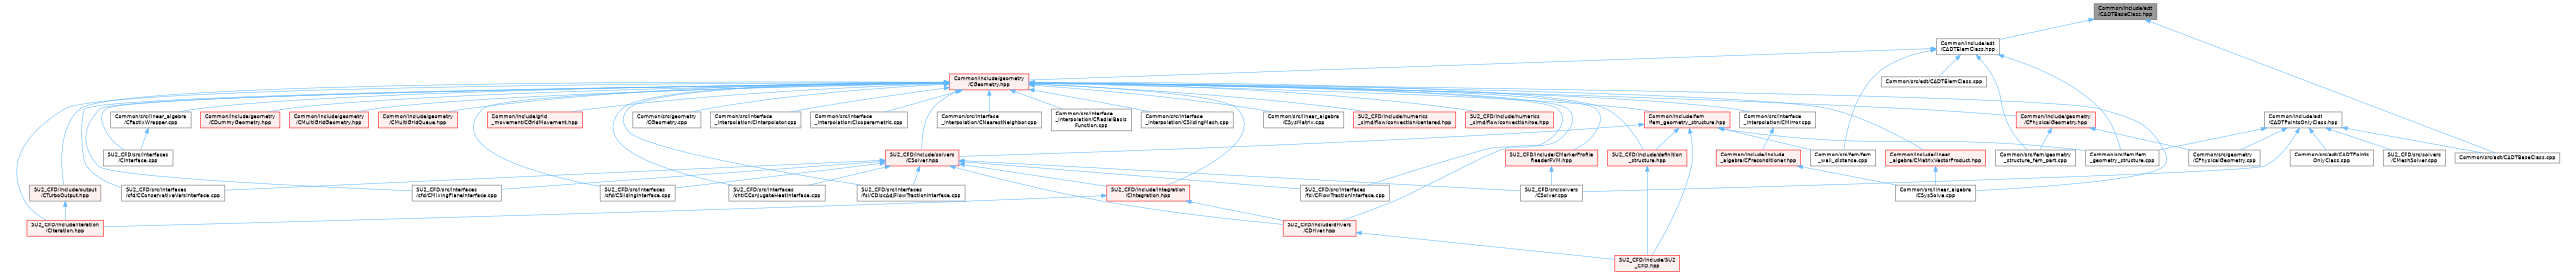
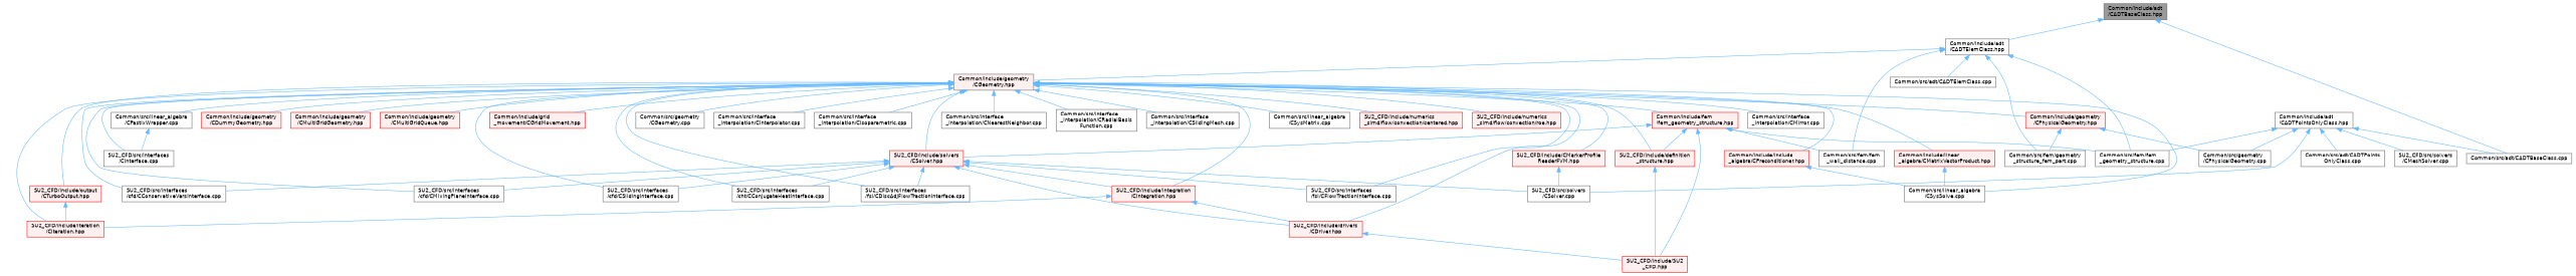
  digraph {
    node [color=grey40 fillcolor=white fontname=Helvetica fontsize=10 shape=box style=filled]
    edge [color=steelblue1 dir=back fontname=Helvetica fontsize=10 labelfontname=Helvetica labelfontsize=10 style=solid]
    n1 [color=gray40 fillcolor=grey60 fontcolor=black height=0.2 label="Common/include/adt\l/CADTBaseClass.hpp" width=0.4]
    n2 [height=0.2 label="Common/include/adt\l/CADTElemClass.hpp" width=0.4]
    n3 [height=0.2 label="Common/src/adt/CADTBaseClass.cpp" width=0.4]
-   n4 [color=red fillcolor="#FFF0F0" height=0.2 label="Common/include/geometry\l/CGeometry.hpp" width=0.4]
+   n4 [fillcolor="#FFF0F0" height=0.2 label="Common/include/geometry\l/CGeometry.hpp" width=0.4]
    n5 [height=0.2 label="Common/src/fem/fem\l_geometry_structure.cpp" width=0.4]
    n6 [height=0.2 label="Common/src/fem/fem\l_wall_distance.cpp" width=0.4]
    n7 [height=0.2 label="Common/src/fem/geometry\l_structure_fem_part.cpp" width=0.4]
    n8 [height=0.2 label="Common/src/adt/CADTElemClass.cpp" width=0.4]
    n9 [height=0.2 label="Common/include/adt\l/CADTPointsOnlyClass.hpp" width=0.4]
    n10 [height=0.2 label="SU2_CFD/src/solvers\l/CSolver.cpp" width=0.4]
    n11 [height=0.2 label="Common/src/geometry\l/CPhysicalGeometry.cpp" width=0.4]
    n12 [height=0.2 label="Common/src/adt/CADTPoints\lOnlyClass.cpp" width=0.4]
    n13 [height=0.2 label="SU2_CFD/src/solvers\l/CMeshSolver.cpp" width=0.4]
    n14 [color=red fillcolor="#FFF0F0" height=0.2 label="Common/include/fem\l/fem_geometry_structure.hpp" width=0.4]
    n15 [color=red fillcolor="#FFF0F0" height=0.2 label="SU2_CFD/include/definition\l_structure.hpp" width=0.4]
    n16 [color=red fillcolor="#FFF0F0" height=0.2 label="SU2_CFD/include/solvers\l/CSolver.hpp" width=0.4]
    n17 [color=red fillcolor="#FFF0F0" height=0.2 label="SU2_CFD/include/drivers\l/CDriver.hpp" width=0.4]
    n18 [color=red fillcolor="#FFF0F0" height=0.2 label="SU2_CFD/include/integration\l/CIntegration.hpp" width=0.4]
    n19 [color=red fillcolor="#FFF0F0" height=0.2 label="SU2_CFD/include/iteration\l/CIteration.hpp" width=0.4]
    n20 [height=0.2 label="SU2_CFD/src/interfaces\l/CInterface.cpp" width=0.4]
    n21 [height=0.2 label="SU2_CFD/src/interfaces\l/cfd/CConservativeVarsInterface.cpp" width=0.4]
    n22 [height=0.2 label="SU2_CFD/src/interfaces\l/cfd/CMixingPlaneInterface.cpp" width=0.4]
    n23 [height=0.2 label="SU2_CFD/src/interfaces\l/cfd/CSlidingInterface.cpp" width=0.4]
    n24 [height=0.2 label="SU2_CFD/src/interfaces\l/cht/CConjugateHeatInterface.cpp" width=0.4]
    n25 [height=0.2 label="SU2_CFD/src/interfaces\l/fsi/CDiscAdjFlowTractionInterface.cpp" width=0.4]
    n26 [height=0.2 label="SU2_CFD/src/interfaces\l/fsi/CFlowTractionInterface.cpp" width=0.4]
    n27 [color=red fillcolor="#FFF0F0" height=0.2 label="Common/include/geometry\l/CDummyGeometry.hpp" width=0.4]
    n28 [color=red fillcolor="#FFF0F0" height=0.2 label="Common/include/geometry\l/CMultiGridGeometry.hpp" width=0.4]
    n29 [color=red fillcolor="#FFF0F0" height=0.2 label="Common/include/geometry\l/CMultiGridQueue.hpp" width=0.4]
    n30 [color=red fillcolor="#FFF0F0" height=0.2 label="Common/include/geometry\l/CPhysicalGeometry.hpp" width=0.4]
    n31 [color=red fillcolor="#FFF0F0" height=0.2 label="Common/include/grid\l_movement/CGridMovement.hpp" width=0.4]
    n32 [color=red fillcolor="#FFF0F0" height=0.2 label="Common/include/linear\l_algebra/CMatrixVectorProduct.hpp" width=0.4]
    n33 [height=0.2 label="Common/src/linear_algebra\l/CSysSolve.cpp" width=0.4]
    n34 [color=red fillcolor="#FFF0F0" height=0.2 label="Common/include/include\l_algebra/CPreconditioner.hpp" width=0.4]
    n35 [height=0.2 label="Common/src/geometry\l/CGeometry.cpp" width=0.4]
    n36 [height=0.2 label="Common/src/interface\l_interpolation/CInterpolator.cpp" width=0.4]
    n37 [height=0.2 label="Common/src/interface\l_interpolation/CIsoparametric.cpp" width=0.4]
    n38 [height=0.2 label="Common/src/interface\l_interpolation/CMirror.cpp" width=0.4]
    n39 [height=0.2 label="Common/src/interface\l_interpolation/CNearestNeighbor.cpp" width=0.4]
    n40 [height=0.2 label="Common/src/interface\l_interpolation/CRadialBasis\lFunction.cpp" width=0.4]
    n41 [height=0.2 label="Common/src/interface\l_interpolation/CSlidingMesh.cpp" width=0.4]
    n42 [height=0.2 label="Common/src/linear_algebra\l/CPastixWrapper.cpp" width=0.4]
    n43 [height=0.2 label="Common/src/linear_algebra\l/CSysMatrix.cpp" width=0.4]
    n44 [color=red fillcolor="#FFF0F0" height=0.2 label="SU2_CFD/include/CMarkerProfile\lReaderFVM.hpp" width=0.4]
    n45 [color=red fillcolor="#FFF0F0" height=0.2 label="SU2_CFD/include/numerics\l_simd/flow/convection/centered.hpp" width=0.4]
    n46 [color=red fillcolor="#FFF0F0" height=0.2 label="SU2_CFD/include/numerics\l_simd/flow/convection/roe.hpp" width=0.4]
-   n47 [fillcolor="#FFF0F0" height=0.2 label="SU2_CFD/include/output\l/CTurboOutput.hpp" width=0.4]
+   n47 [color=red fillcolor="#FFF0F0" height=0.2 label="SU2_CFD/include/output\l/CTurboOutput.hpp" width=0.4]
    n48 [color=red fillcolor="#FFF0F0" height=0.2 label="SU2_CFD/include/SU2\l_CFD.hpp" width=0.4]
    n1 -> n2
    n1 -> n3
    n2 -> n4
    n2 -> n5
    n2 -> n6
    n2 -> n7
    n2 -> n8
    n4 -> n14
    n4 -> n15
    n4 -> n16
    n4 -> n17
    n4 -> n18
    n4 -> n19
    n4 -> n20
    n4 -> n21
    n4 -> n22
    n4 -> n23
    n4 -> n24
    n4 -> n25
    n4 -> n26
    n4 -> n27
    n4 -> n28
    n4 -> n29
    n4 -> n30
    n4 -> n31
    n4 -> n32
    n4 -> n33
-   n38 -> n34
+   n4 -> n34
    n4 -> n35
    n4 -> n36
    n4 -> n37
    n4 -> n38
    n4 -> n39
    n4 -> n40
    n4 -> n41
    n4 -> n42
    n4 -> n43
    n4 -> n44
    n4 -> n45
    n4 -> n46
    n4 -> n47
    n9 -> n3
    n9 -> n5
    n9 -> n10
    n9 -> n11
    n9 -> n12
    n9 -> n13
    n14 -> n5
    n14 -> n6
    n14 -> n15
    n14 -> n16
    n14 -> n48
    n15 -> n48
    n16 -> n10
    n16 -> n17
    n16 -> n18
    n16 -> n21
    n16 -> n22
    n16 -> n23
    n16 -> n24
    n16 -> n25
    n16 -> n26
    n17 -> n48
    n18 -> n17
    n18 -> n19
    n30 -> n7
    n30 -> n11
    n32 -> n33
    n34 -> n33
    n42 -> n20
    n44 -> n10
    n47 -> n19
  }
